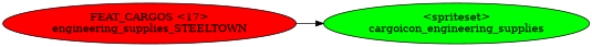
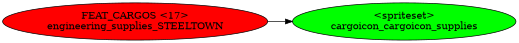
  digraph {
    rankdir=LR
    node [style=filled]
-   n1 [fillcolor=green label="<spriteset>\ncargoicon_engineering_supplies"]
+   n1 [fillcolor=green label="<spriteset>\ncargoicon_cargoicon_supplies"]
    n2 [fillcolor=red label="FEAT_CARGOS <17>\nengineering_supplies_STEELTOWN"]
    n2 -> n1
  }
